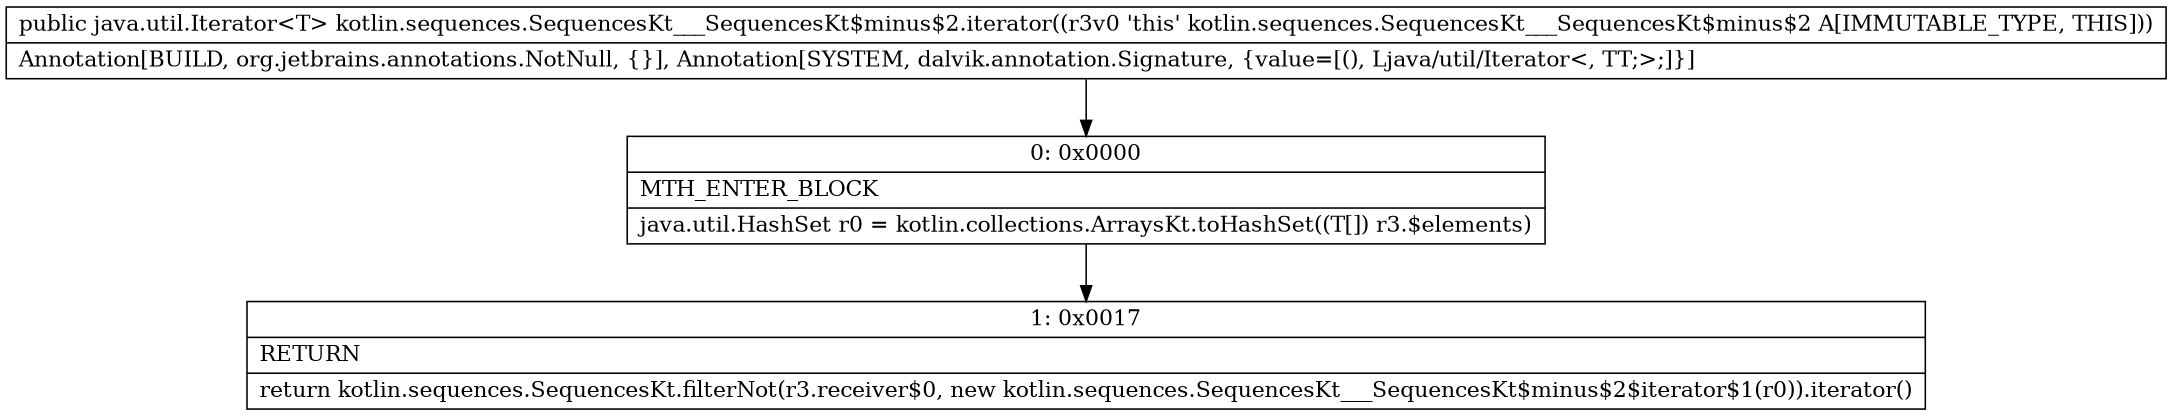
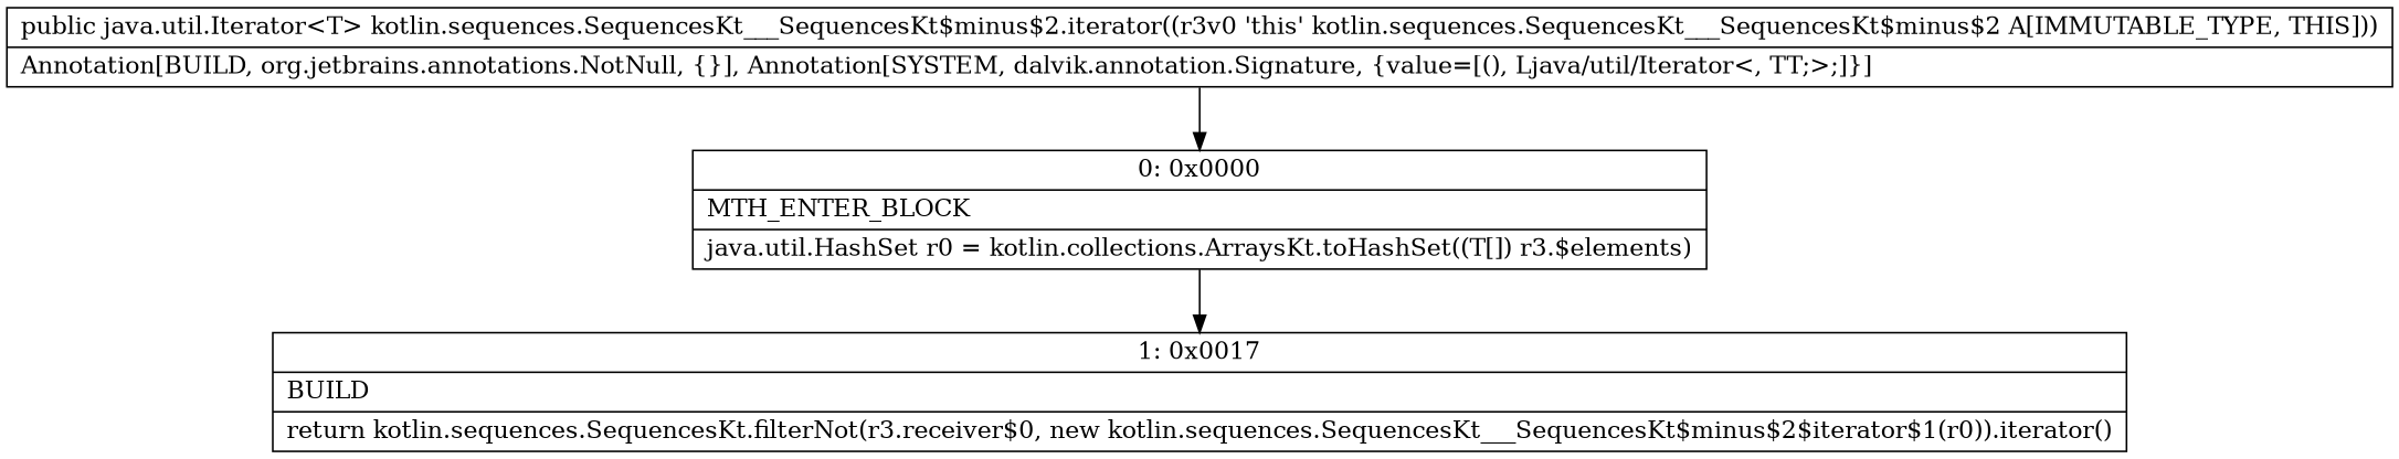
  digraph {
    node [shape=record]
    n1 [label="{0\:\ 0x0000|MTH_ENTER_BLOCK\l|java.util.HashSet r0 = kotlin.collections.ArraysKt.toHashSet((T[]) r3.$elements)\l}"]
-   n2 [label="{1\:\ 0x0017|RETURN\l|return kotlin.sequences.SequencesKt.filterNot(r3.receiver$0, new kotlin.sequences.SequencesKt___SequencesKt$minus$2$iterator$1(r0)).iterator()\l}"]
+   n2 [label="{1\:\ 0x0017|BUILD\l|return kotlin.sequences.SequencesKt.filterNot(r3.receiver$0, new kotlin.sequences.SequencesKt___SequencesKt$minus$2$iterator$1(r0)).iterator()\l}"]
    n3 [label="{public java.util.Iterator\<T\> kotlin.sequences.SequencesKt___SequencesKt$minus$2.iterator((r3v0 'this' kotlin.sequences.SequencesKt___SequencesKt$minus$2 A[IMMUTABLE_TYPE, THIS]))  | Annotation[BUILD, org.jetbrains.annotations.NotNull, \{\}], Annotation[SYSTEM, dalvik.annotation.Signature, \{value=[(), Ljava\/util\/Iterator\<, TT;\>;]\}]\l}"]
    n1 -> n2
    n3 -> n1
  }
